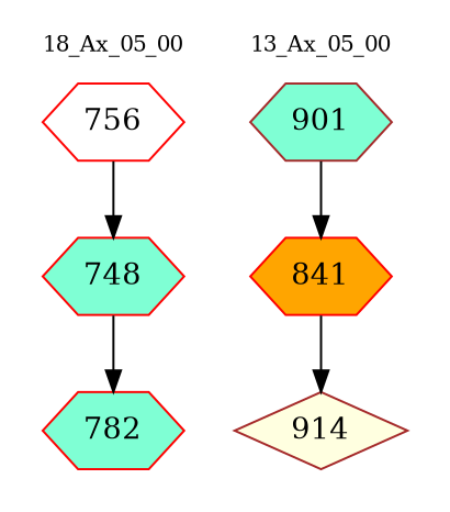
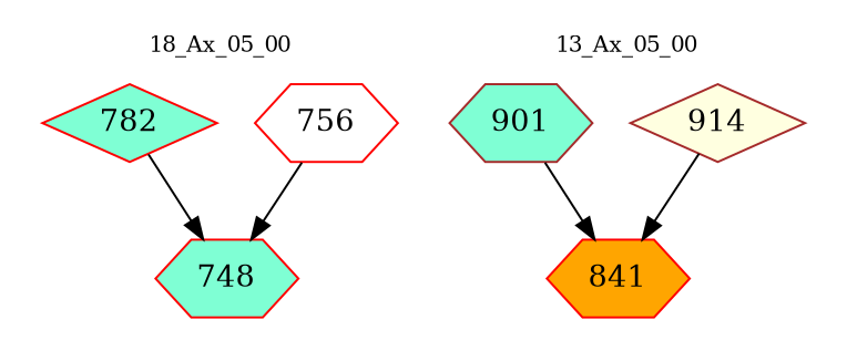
  digraph {
    node [color=red fillcolor=aquamarine shape=hexagon style=filled]
    edge [color=black]
    n1 [fillcolor=white label=756]
    n2 [label=748]
-   n3 [label=782]
+   n3 [label=782 shape=diamond]
    n4 [color=brown fillcolor=lightyellow label=914 shape=diamond]
    n5 [fillcolor=orange label=841]
    n6 [color=brown label=901]
    subgraph cluster_1 {
      color=white
      fontsize=10
      label="18_Ax_05_00"
      n1
      n2
      n3
    }
    subgraph cluster_2 {
      color=white
      fontsize=10
      label="13_Ax_05_00"
      n4
      n5
      n6
    }
    n1 -> n2
-   n2 -> n3
-   n5 -> n4
+   n3 -> n2
+   n4 -> n5
    n6 -> n5
  }
